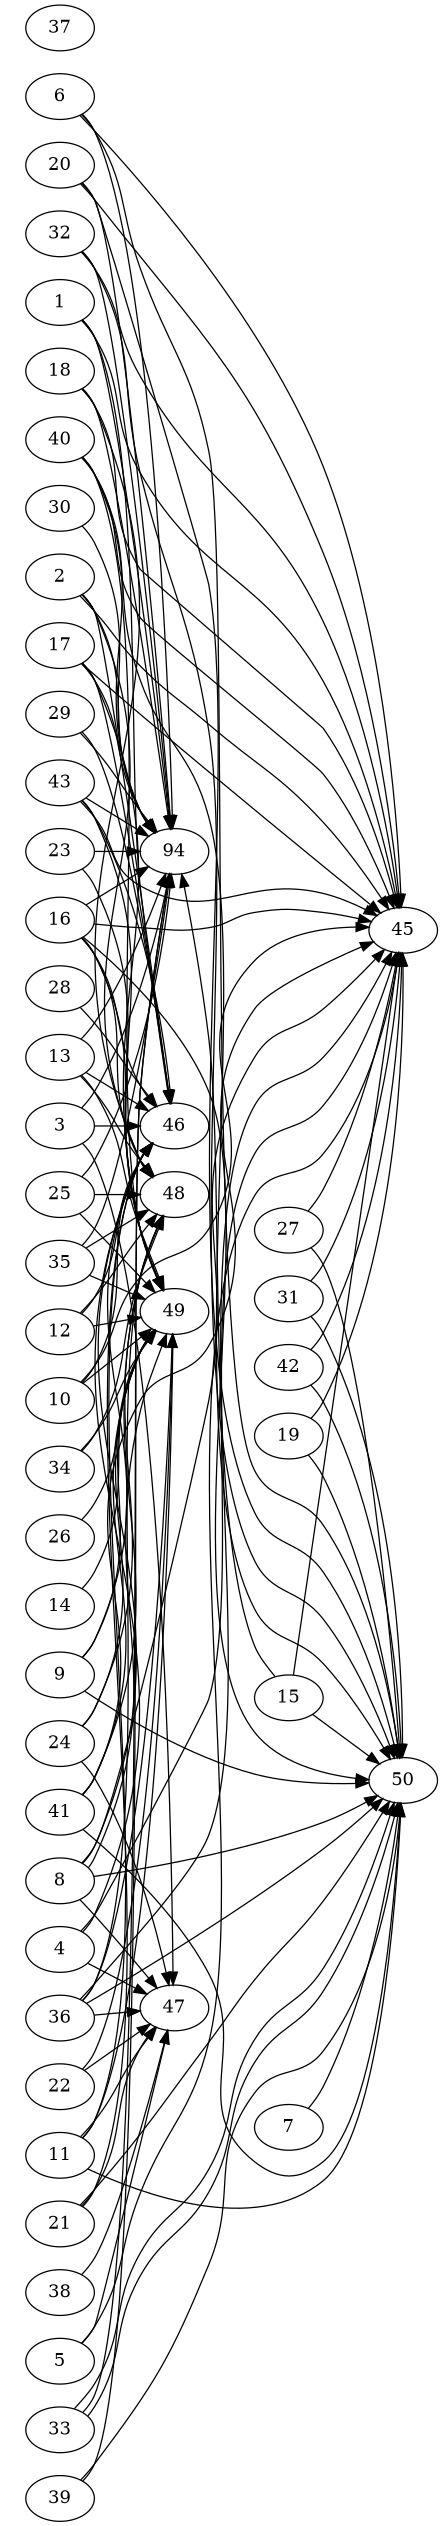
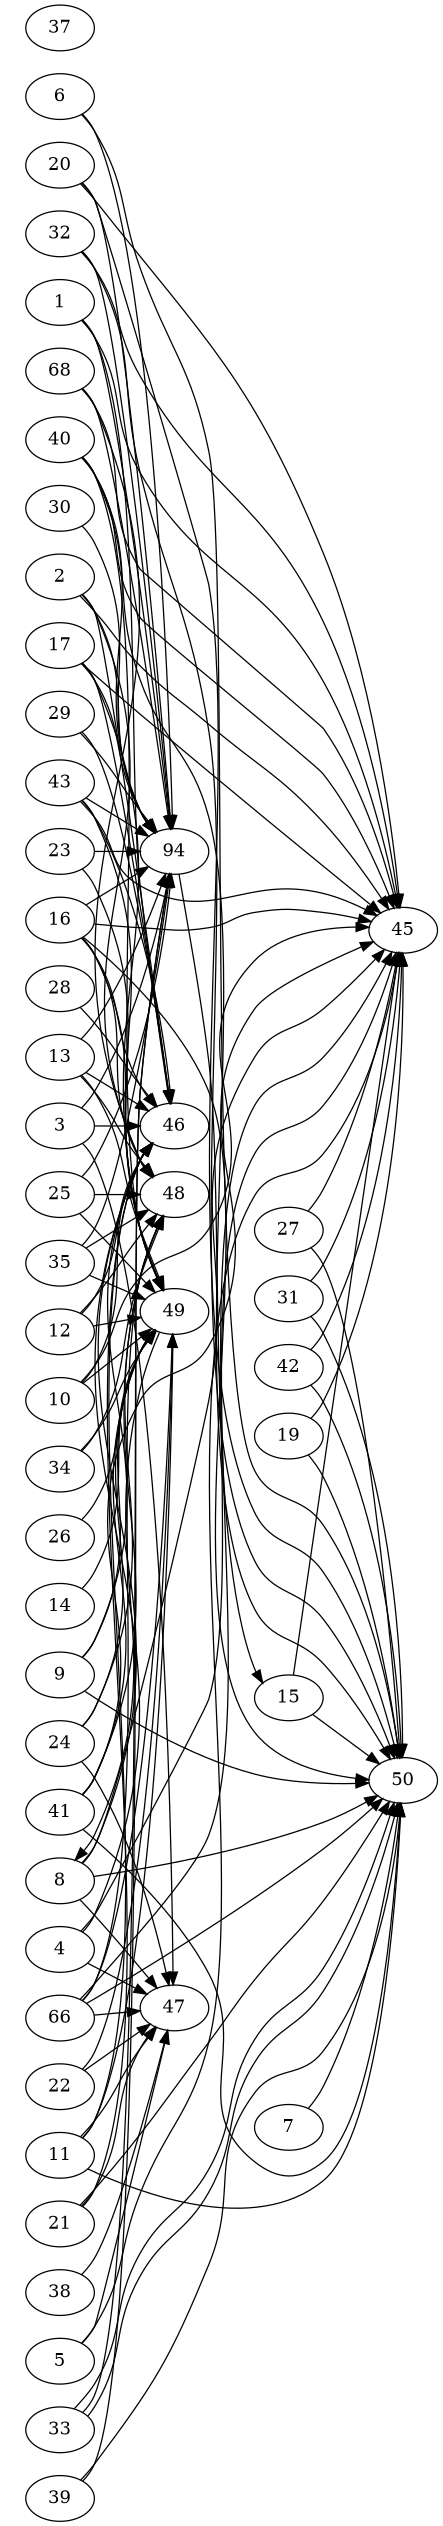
  digraph {
    rankdir=LR
    node [alpha=0.13 expect_size=6861824]
    1 [alpha=0.04 expect_size=46355456]
    n2 [expect_size=7929856 label=94]
    45 [alpha=0.02 expect_size=49804288]
    46 [alpha=0.05]
    2 [alpha=0.10 expect_size=22732800]
    48 [alpha=0.01 expect_size=23770112]
    3 [alpha=0.14 expect_size=22322176]
    47 [alpha=0.01 expect_size=43494400]
    4 [alpha=0.07 expect_size=17128448]
    5 [alpha=0.07 expect_size=22723584]
    6 [expect_size=9474048]
    50 [alpha=0.19 expect_size=46344192]
    7 [alpha=0.06 expect_size=17245184]
    8 [alpha=0.02 expect_size=38023168]
    49 [alpha=0.12 expect_size=15809536]
    9 [alpha=0.07 expect_size=7319552]
    10 [alpha=0.03 expect_size=33092608]
    11 [alpha=0.16 expect_size=20957184]
    12 [alpha=0.05 expect_size=31010816]
    13 [alpha=0.06 expect_size=7899136]
    14 [alpha=0.20 expect_size=41526272]
    15 [alpha=0.05 expect_size=11284480]
    16 [alpha=0.01 expect_size=28075008]
    17 [alpha=0.11 expect_size=10869760]
-   18 [alpha=0.06 expect_size=26176512]
+   18 [alpha=0.06 expect_size=26176512 label=68]
    19 [alpha=0.04 expect_size=31972352]
    20 [alpha=0.14 expect_size=47855616]
    21 [alpha=0.01 expect_size=7829504]
    22 [alpha=0.15 expect_size=45829120]
    23 [alpha=0.16 expect_size=9974784]
    24 [alpha=0.03 expect_size=23457792]
    25 [alpha=0.17 expect_size=22694912]
    26 [expect_size=34735104]
    27 [expect_size=37364736]
    28 [alpha=0.08 expect_size=15758336]
    29 [alpha=0.04 expect_size=31083520]
    30 [alpha=0.11 expect_size=41382912]
    31 [alpha=0.05 expect_size=26705920]
    32 [alpha=0.10 expect_size=28167168]
    33 [alpha=0.16 expect_size=16069632]
    34 [alpha=0.18 expect_size=7493632]
    35 [alpha=0.02 expect_size=14325760]
-   36 [alpha=0.16]
+   36 [alpha=0.16 label=66]
    37 [alpha=0.12 expect_size=36517888]
    38 [alpha=0.17 expect_size=20926464]
    39 [expect_size=40054784]
    40 [alpha=0.07 expect_size=48792576]
    41 [alpha=0.03 expect_size=27804672]
    42 [alpha=0.15 expect_size=39993344]
    43 [alpha=0.10 expect_size=16753664]
    1 -> n2
    1 -> 45
    1 -> 46
    2 -> n2
    2 -> 45
    2 -> 46
    2 -> 48
    3 -> n2
    3 -> 46
    3 -> 47
    4 -> 45
    4 -> 46
    4 -> 47
    5 -> 45
    5 -> 47
    6 -> n2
-   6 -> 45
    6 -> 50
    7 -> 50
    8 -> 45
    8 -> 46
    8 -> 47
    8 -> 50
-   8 -> 49
+   49 -> 8
    9 -> 46
    9 -> 50
    9 -> 49
    10 -> 45
    10 -> 46
    10 -> 49
    11 -> 46
    11 -> 47
    11 -> 50
    11 -> 49
    12 -> 46
    12 -> 48
    12 -> 49
    13 -> n2
    13 -> 46
    13 -> 48
    13 -> 49
    14 -> 49
-   15 -> n2
+   n2 -> 15
    15 -> 45
    15 -> 50
    16 -> n2
    16 -> 45
    16 -> 46
    16 -> 48
    16 -> 50
    16 -> 49
    17 -> n2
    17 -> 45
    17 -> 46
    17 -> 49
    18 -> n2
    18 -> 45
    18 -> 48
    19 -> 45
    19 -> 50
    20 -> n2
    20 -> 45
    20 -> 50
    21 -> 46
    21 -> 47
    21 -> 50
    22 -> 47
    22 -> 49
    23 -> n2
    23 -> 49
    24 -> 48
    24 -> 47
    24 -> 49
    25 -> n2
    25 -> 48
    25 -> 49
    26 -> 49
    27 -> 45
    27 -> 50
    28 -> 46
    29 -> n2
    29 -> 46
    30 -> n2
    31 -> 45
    31 -> 50
    32 -> n2
    32 -> 45
    32 -> 50
    33 -> n2
    33 -> 50
    33 -> 50
    34 -> 48
    34 -> 49
    35 -> n2
    35 -> 48
    35 -> 49
    36 -> 45
    36 -> 48
    36 -> 47
    36 -> 50
    36 -> 49
    38 -> 47
    39 -> n2
    39 -> 50
    40 -> n2
    40 -> 45
    40 -> 50
    40 -> 49
    41 -> 45
    41 -> 48
    41 -> 50
    41 -> 49
    42 -> 45
    42 -> 50
    43 -> n2
    43 -> 45
    43 -> 46
    43 -> 49
  }
